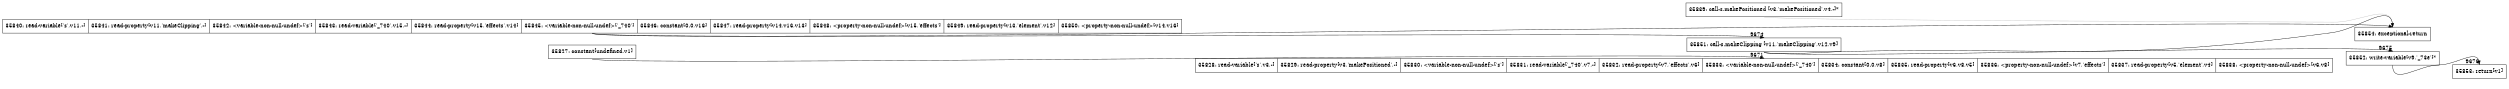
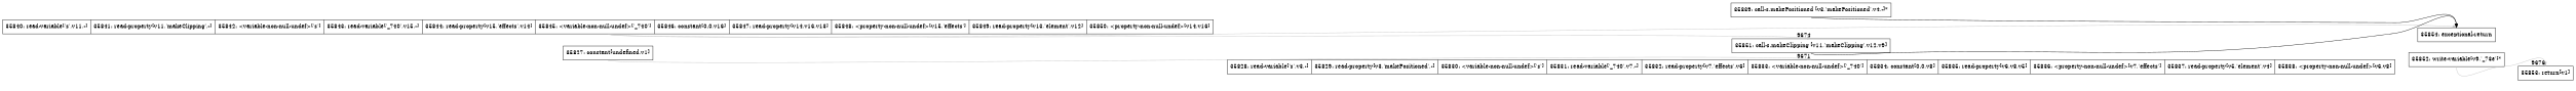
  digraph {
    rankdir=LR
    node [shape=record]
    edge [headport=n tailport=s]
    n1 [label="{35827: constant[undefined,v1]}"]
    n2 [label="{35828: read-variable['s',v3,-]|35829: read-property[v3,'makePositioned',-]|35830: \<variable-non-null-undef\>['s']|35831: read-variable['_740',v7,-]|35832: read-property[v7,'effects',v6]|35833: \<variable-non-null-undef\>['_740']|35834: constant[0.0,v8]|35835: read-property[v6,v8,v5]|35836: \<property-non-null-undef\>[v7,'effects']|35837: read-property[v5,'element',v4]|35838: \<property-non-null-undef\>[v6,v8]}"]
    n3 [label="{35839: call-s.makePositioned [v3,'makePositioned',v4,-]*}"]
    n4 [label="{35854: exceptional-return}"]
    n5 [label="{35840: read-variable['s',v11,-]|35841: read-property[v11,'makeClipping',-]|35842: \<variable-non-null-undef\>['s']|35843: read-variable['_740',v15,-]|35844: read-property[v15,'effects',v14]|35845: \<variable-non-null-undef\>['_740']|35846: constant[0.0,v16]|35847: read-property[v14,v16,v13]|35848: \<property-non-null-undef\>[v15,'effects']|35849: read-property[v13,'element',v12]|35850: \<property-non-null-undef\>[v14,v16]}"]
    n6 [label="{35851: call-s.makeClipping [v11,'makeClipping',v12,v9]}"]
    n7 [label="{35852: write-variable[v9,'_73e']*}"]
    n8 [label="{35853: return[v1]}"]
-   n1 -> n2 [headlabel="      9671"]
-   n3 -> n4 [color=gray]
-   n5 -> n4 [color=black]
-   n5 -> n6 [headlabel="      9674"]
+   n1 -> n2 [headlabel="      9671" color=gray]
+   n3 -> n4 [color=black]
+   n5 -> n4 [color=gray]
+   n5 -> n6 [headlabel="      9674" color=gray]
    n6 -> n4 [color=black]
-   n6 -> n7 [headlabel="      9675"]
-   n7 -> n8 [headlabel="      9676"]
+   n7 -> n8 [headlabel="      9676" color=gray]
  }
